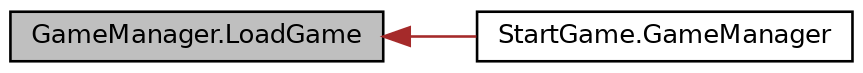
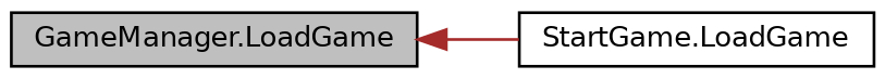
  digraph {
    rankdir=LR
    node [color=black fontname=Helvetica fontsize=10 shape=record style=filled]
    n1 [fillcolor=grey75 fontcolor=black height=0.2 label="GameManager.LoadGame" width=0.4]
-   n2 [fillcolor=white height=0.2 label="StartGame.GameManager" width=0.4]
+   n2 [fillcolor=white height=0.2 label="StartGame.LoadGame" width=0.4]
    n1 -> n2 [color=brown dir=back fontname=Helvetica fontsize=10 labelfontname=Helvetica labelfontsize=10 style=solid]
  }
